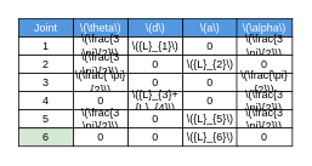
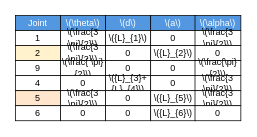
  <mxCell id="0" />
  <mxCell id="1" parent="0" />
  <mxCell id="2" value="" style="group;movable=1;resizable=1;rotatable=1;deletable=1;editable=1;locked=0;connectable=1;" parent="1" vertex="1" connectable="0"><mxGeometry x="20" y="20" width="300" height="140" as="geometry" /></mxCell>
  <mxCell id="3" value="Joint" style="rounded=0;whiteSpace=wrap;html=1;connectable=1;allowArrows=0;expand=0;editable=1;movable=1;resizable=1;rotatable=1;deletable=1;locked=0;imageAspect=1;fillColor=#5297e0;container=0;fontColor=#FFFFFF;" parent="2" vertex="1"><mxGeometry width="60" height="20" as="geometry" /></mxCell>
  <mxCell id="4" value="\(\theta\)" style="rounded=0;whiteSpace=wrap;html=1;connectable=1;allowArrows=0;expand=0;editable=1;movable=1;resizable=1;rotatable=1;deletable=1;locked=0;imageAspect=1;fillColor=#5297e0;container=0;fontColor=#FFFFFF;" parent="2" vertex="1"><mxGeometry x="60" width="60" height="20" as="geometry" /></mxCell>
  <mxCell id="5" value="\(d\)" style="rounded=0;whiteSpace=wrap;html=1;connectable=1;allowArrows=0;expand=0;editable=1;movable=1;resizable=1;rotatable=1;deletable=1;locked=0;imageAspect=1;fillColor=#5297e0;container=0;fontColor=#FFFFFF;" parent="2" vertex="1"><mxGeometry x="120" width="60" height="20" as="geometry" /></mxCell>
  <mxCell id="6" value="\(a\)" style="rounded=0;whiteSpace=wrap;html=1;connectable=1;allowArrows=0;expand=0;editable=1;movable=1;resizable=1;rotatable=1;deletable=1;locked=0;imageAspect=1;fillColor=#5297e0;container=0;fontColor=#FFFFFF;" parent="2" vertex="1"><mxGeometry x="180" width="60" height="20" as="geometry" /></mxCell>
  <mxCell id="7" value="\(\alpha\)" style="rounded=0;whiteSpace=wrap;html=1;connectable=1;allowArrows=0;expand=0;editable=1;movable=1;resizable=1;rotatable=1;deletable=1;locked=0;imageAspect=1;fillColor=#5297e0;container=0;fontColor=#FFFFFF;" parent="2" vertex="1"><mxGeometry x="239" width="61" height="20" as="geometry" /></mxCell>
  <mxCell id="8" value="1" style="rounded=0;whiteSpace=wrap;html=1;connectable=1;allowArrows=0;expand=0;editable=1;movable=1;resizable=1;rotatable=1;deletable=1;locked=0;imageAspect=1;container=0;" parent="2" vertex="1"><mxGeometry y="20" width="60" height="20" as="geometry" /></mxCell>
  <mxCell id="9" value="\(\frac{3 \pi}{2}\)" style="rounded=0;whiteSpace=wrap;html=1;connectable=1;allowArrows=0;expand=0;editable=1;movable=1;resizable=1;rotatable=1;deletable=1;locked=0;imageAspect=1;container=0;" parent="2" vertex="1"><mxGeometry x="60" y="20" width="60" height="20" as="geometry" /></mxCell>
  <mxCell id="10" value="\({L}_{1}\)" style="rounded=0;whiteSpace=wrap;html=1;connectable=1;allowArrows=0;expand=0;editable=1;movable=1;resizable=1;rotatable=1;deletable=1;locked=0;imageAspect=1;container=0;" parent="2" vertex="1"><mxGeometry x="120" y="20" width="60" height="20" as="geometry" /></mxCell>
  <mxCell id="11" value="0" style="rounded=0;whiteSpace=wrap;html=1;connectable=1;allowArrows=0;expand=0;editable=1;movable=1;resizable=1;rotatable=1;deletable=1;locked=0;imageAspect=1;container=0;" parent="2" vertex="1"><mxGeometry x="180" y="20" width="60" height="20" as="geometry" /></mxCell>
  <mxCell id="12" value="\(\frac{3 \pi}{2}\)" style="rounded=0;whiteSpace=wrap;html=1;connectable=1;allowArrows=0;expand=0;editable=1;movable=1;resizable=1;rotatable=1;deletable=1;locked=0;imageAspect=1;container=0;" parent="2" vertex="1"><mxGeometry x="239" y="20" width="61" height="20" as="geometry" /></mxCell>
- <mxCell id="13" value="2" style="rounded=0;whiteSpace=wrap;html=1;connectable=1;allowArrows=0;expand=0;editable=1;movable=1;resizable=1;rotatable=1;deletable=1;locked=0;imageAspect=1;container=0;" parent="2" vertex="1"><mxGeometry y="40" width="60" height="20" as="geometry" /></mxCell>
+ <mxCell id="13" value="2" style="rounded=0;whiteSpace=wrap;html=1;connectable=1;allowArrows=0;expand=0;editable=1;movable=1;resizable=1;rotatable=1;deletable=1;locked=0;imageAspect=1;container=0;fillColor=#fff2cc;" parent="2" vertex="1"><mxGeometry y="40" width="60" height="20" as="geometry" /></mxCell>
  <mxCell id="14" value="\(\frac{3 \pi}{2}\)" style="rounded=0;whiteSpace=wrap;html=1;connectable=1;allowArrows=0;expand=0;editable=1;movable=1;resizable=1;rotatable=1;deletable=1;locked=0;imageAspect=1;container=0;" parent="2" vertex="1"><mxGeometry x="60" y="40" width="60" height="20" as="geometry" /></mxCell>
  <mxCell id="15" value="0" style="rounded=0;whiteSpace=wrap;html=1;connectable=1;allowArrows=0;expand=0;editable=1;movable=1;resizable=1;rotatable=1;deletable=1;locked=0;imageAspect=1;container=0;" parent="2" vertex="1"><mxGeometry x="120" y="40" width="60" height="20" as="geometry" /></mxCell>
  <mxCell id="16" value="\({L}_{2}\)" style="rounded=0;whiteSpace=wrap;html=1;connectable=1;allowArrows=0;expand=0;editable=1;movable=1;resizable=1;rotatable=1;deletable=1;locked=0;imageAspect=1;container=0;" parent="2" vertex="1"><mxGeometry x="180" y="40" width="60" height="20" as="geometry" /></mxCell>
  <mxCell id="17" value="0" style="rounded=0;whiteSpace=wrap;html=1;connectable=1;allowArrows=0;expand=0;editable=1;movable=1;resizable=1;rotatable=1;deletable=1;locked=0;imageAspect=1;container=0;" parent="2" vertex="1"><mxGeometry x="239" y="40" width="61" height="20" as="geometry" /></mxCell>
- <mxCell id="18" value="3" style="rounded=0;whiteSpace=wrap;html=1;connectable=1;allowArrows=0;expand=0;editable=1;movable=1;resizable=1;rotatable=1;deletable=1;locked=0;imageAspect=1;container=0;" parent="2" vertex="1"><mxGeometry y="60" width="60" height="20" as="geometry" /></mxCell>
+ <mxCell id="18" value="9" style="rounded=0;whiteSpace=wrap;html=1;connectable=1;allowArrows=0;expand=0;editable=1;movable=1;resizable=1;rotatable=1;deletable=1;locked=0;imageAspect=1;container=0;" parent="2" vertex="1"><mxGeometry y="60" width="60" height="20" as="geometry" /></mxCell>
  <mxCell id="19" value="\(\frac{ \pi}{2}\)" style="rounded=0;whiteSpace=wrap;html=1;connectable=1;allowArrows=0;expand=0;editable=1;movable=1;resizable=1;rotatable=1;deletable=1;locked=0;imageAspect=1;container=0;" parent="2" vertex="1"><mxGeometry x="60" y="60" width="60" height="20" as="geometry" /></mxCell>
  <mxCell id="20" value="0" style="rounded=0;whiteSpace=wrap;html=1;connectable=1;allowArrows=0;expand=0;editable=1;movable=1;resizable=1;rotatable=1;deletable=1;locked=0;imageAspect=1;container=0;" parent="2" vertex="1"><mxGeometry x="120" y="60" width="60" height="20" as="geometry" /></mxCell>
  <mxCell id="21" value="0" style="rounded=0;whiteSpace=wrap;html=1;connectable=1;allowArrows=0;expand=0;editable=1;movable=1;resizable=1;rotatable=1;deletable=1;locked=0;imageAspect=1;container=0;" parent="2" vertex="1"><mxGeometry x="180" y="60" width="60" height="20" as="geometry" /></mxCell>
  <mxCell id="22" value="\(\frac{\pi}{2}\)" style="rounded=0;whiteSpace=wrap;html=1;connectable=1;allowArrows=0;expand=0;editable=1;movable=1;resizable=1;rotatable=1;deletable=1;locked=0;imageAspect=1;container=0;" parent="2" vertex="1"><mxGeometry x="239" y="60" width="61" height="20" as="geometry" /></mxCell>
  <mxCell id="23" value="4" style="rounded=0;whiteSpace=wrap;html=1;connectable=1;allowArrows=0;expand=0;editable=1;movable=1;resizable=1;rotatable=1;deletable=1;locked=0;imageAspect=1;container=0;" parent="2" vertex="1"><mxGeometry y="80" width="60" height="20" as="geometry" /></mxCell>
  <mxCell id="24" value="0" style="rounded=0;whiteSpace=wrap;html=1;connectable=1;allowArrows=0;expand=0;editable=1;movable=1;resizable=1;rotatable=1;deletable=1;locked=0;imageAspect=1;container=0;" parent="2" vertex="1"><mxGeometry x="60" y="80" width="60" height="20" as="geometry" /></mxCell>
  <mxCell id="25" value="\({L}_{3}+{L}_{4}\)" style="rounded=0;whiteSpace=wrap;html=1;connectable=1;allowArrows=0;expand=0;editable=1;movable=1;resizable=1;rotatable=1;deletable=1;locked=0;imageAspect=1;container=0;" parent="2" vertex="1"><mxGeometry x="120" y="80" width="60" height="20" as="geometry" /></mxCell>
  <mxCell id="26" value="0" style="rounded=0;whiteSpace=wrap;html=1;connectable=1;allowArrows=0;expand=0;editable=1;movable=1;resizable=1;rotatable=1;deletable=1;locked=0;imageAspect=1;container=0;" parent="2" vertex="1"><mxGeometry x="180" y="80" width="60" height="20" as="geometry" /></mxCell>
  <mxCell id="27" value="\(\frac{3 \pi}{2}\)" style="rounded=0;whiteSpace=wrap;html=1;connectable=1;allowArrows=0;expand=0;editable=1;movable=1;resizable=1;rotatable=1;deletable=1;locked=0;imageAspect=1;container=0;" parent="2" vertex="1"><mxGeometry x="239" y="80" width="61" height="20" as="geometry" /></mxCell>
- <mxCell id="28" value="5" style="rounded=0;whiteSpace=wrap;html=1;connectable=1;allowArrows=0;expand=0;editable=1;movable=1;resizable=1;rotatable=1;deletable=1;locked=0;imageAspect=1;container=0;" parent="2" vertex="1"><mxGeometry y="100" width="60" height="20" as="geometry" /></mxCell>
+ <mxCell id="28" value="5" style="rounded=0;whiteSpace=wrap;html=1;connectable=1;allowArrows=0;expand=0;editable=1;movable=1;resizable=1;rotatable=1;deletable=1;locked=0;imageAspect=1;container=0;fillColor=#ffe6cc;" parent="2" vertex="1"><mxGeometry y="100" width="60" height="20" as="geometry" /></mxCell>
  <mxCell id="29" value="\(\frac{3 \pi}{2}\)" style="rounded=0;whiteSpace=wrap;html=1;connectable=1;allowArrows=0;expand=0;editable=1;movable=1;resizable=1;rotatable=1;deletable=1;locked=0;imageAspect=1;container=0;" parent="2" vertex="1"><mxGeometry x="60" y="100" width="60" height="20" as="geometry" /></mxCell>
  <mxCell id="30" value="0" style="rounded=0;whiteSpace=wrap;html=1;connectable=1;allowArrows=0;expand=0;editable=1;movable=1;resizable=1;rotatable=1;deletable=1;locked=0;imageAspect=1;container=0;" parent="2" vertex="1"><mxGeometry x="120" y="100" width="60" height="20" as="geometry" /></mxCell>
  <mxCell id="31" value="\({L}_{5}\)" style="rounded=0;whiteSpace=wrap;html=1;connectable=1;allowArrows=0;expand=0;editable=1;movable=1;resizable=1;rotatable=1;deletable=1;locked=0;imageAspect=1;container=0;" parent="2" vertex="1"><mxGeometry x="180" y="100" width="60" height="20" as="geometry" /></mxCell>
  <mxCell id="32" value="\(\frac{3 \pi}{2}\)" style="rounded=0;whiteSpace=wrap;html=1;connectable=1;allowArrows=0;expand=0;editable=1;movable=1;resizable=1;rotatable=1;deletable=1;locked=0;imageAspect=1;container=0;" parent="2" vertex="1"><mxGeometry x="239" y="100" width="61" height="20" as="geometry" /></mxCell>
- <mxCell id="33" value="6" style="rounded=0;whiteSpace=wrap;html=1;connectable=1;allowArrows=0;expand=0;editable=1;movable=1;resizable=1;rotatable=1;deletable=1;locked=0;imageAspect=1;container=0;fillColor=#d5e8d4;" parent="2" vertex="1"><mxGeometry y="120" width="60" height="20" as="geometry" /></mxCell>
+ <mxCell id="33" value="6" style="rounded=0;whiteSpace=wrap;html=1;connectable=1;allowArrows=0;expand=0;editable=1;movable=1;resizable=1;rotatable=1;deletable=1;locked=0;imageAspect=1;container=0;" parent="2" vertex="1"><mxGeometry y="120" width="60" height="20" as="geometry" /></mxCell>
  <mxCell id="34" value="0" style="rounded=0;whiteSpace=wrap;html=1;connectable=1;allowArrows=0;expand=0;editable=1;movable=1;resizable=1;rotatable=1;deletable=1;locked=0;imageAspect=1;container=0;" parent="2" vertex="1"><mxGeometry x="60" y="120" width="60" height="20" as="geometry" /></mxCell>
  <mxCell id="35" value="0" style="rounded=0;whiteSpace=wrap;html=1;connectable=1;allowArrows=0;expand=0;editable=1;movable=1;resizable=1;rotatable=1;deletable=1;locked=0;imageAspect=1;container=0;" parent="2" vertex="1"><mxGeometry x="120" y="120" width="60" height="20" as="geometry" /></mxCell>
  <mxCell id="36" value="\({L}_{6}\)" style="rounded=0;whiteSpace=wrap;html=1;connectable=1;allowArrows=0;expand=0;editable=1;movable=1;resizable=1;rotatable=1;deletable=1;locked=0;imageAspect=1;container=0;" parent="2" vertex="1"><mxGeometry x="180" y="120" width="60" height="20" as="geometry" /></mxCell>
  <mxCell id="37" value="0" style="rounded=0;whiteSpace=wrap;html=1;connectable=1;allowArrows=0;expand=0;editable=1;movable=1;resizable=1;rotatable=1;deletable=1;locked=0;imageAspect=1;container=0;" parent="2" vertex="1"><mxGeometry x="239" y="120" width="61" height="20" as="geometry" /></mxCell>
